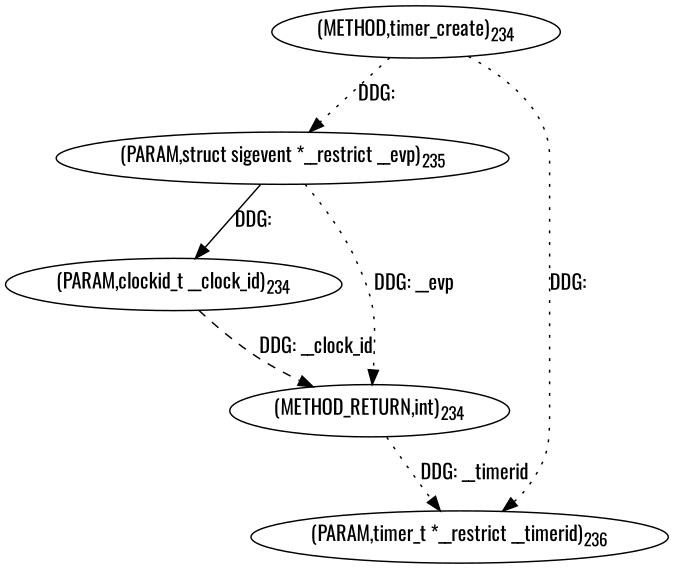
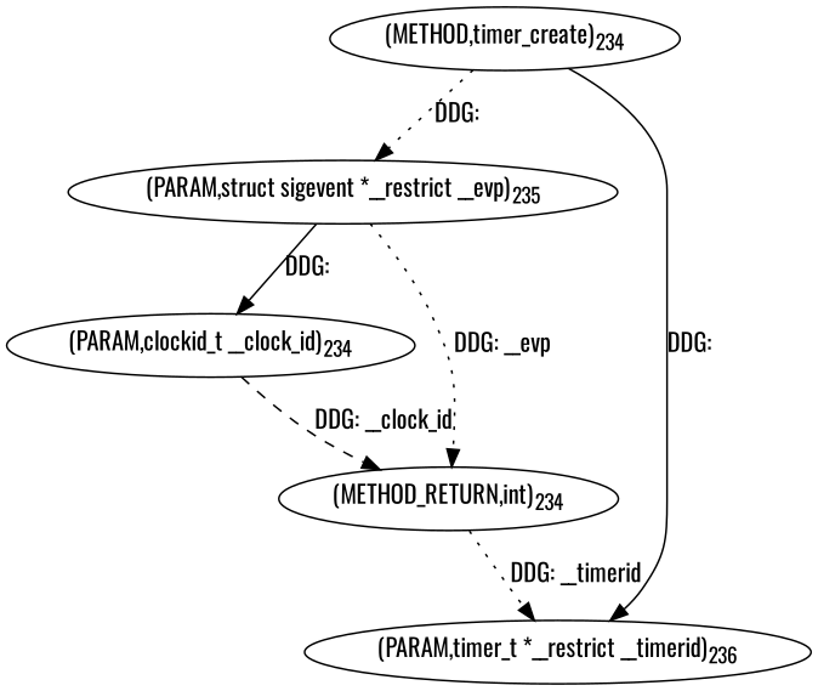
  digraph {
    fontname=Oswald
    node [fontname=Oswald]
    edge [fontname=Oswald style=dotted]
    n1 [label=<(METHOD,timer_create)<SUB>234</SUB>>]
    n2 [label=<(PARAM,struct sigevent *__restrict __evp)<SUB>235</SUB>>]
    n3 [label=<(PARAM,timer_t *__restrict __timerid)<SUB>236</SUB>>]
    n4 [label=<(PARAM,clockid_t __clock_id)<SUB>234</SUB>>]
    n5 [label=<(METHOD_RETURN,int)<SUB>234</SUB>>]
    n1 -> n2 [label="DDG: "]
-   n1 -> n3 [label="DDG: "]
+   n1 -> n3 [label="DDG: " style=solid]
    n2 -> n4 [label="DDG: " style=solid]
    n2 -> n5 [label="DDG: __evp"]
    n4 -> n5 [label="DDG: __clock_id" style=dashed]
    n5 -> n3 [label="DDG: __timerid"]
  }
